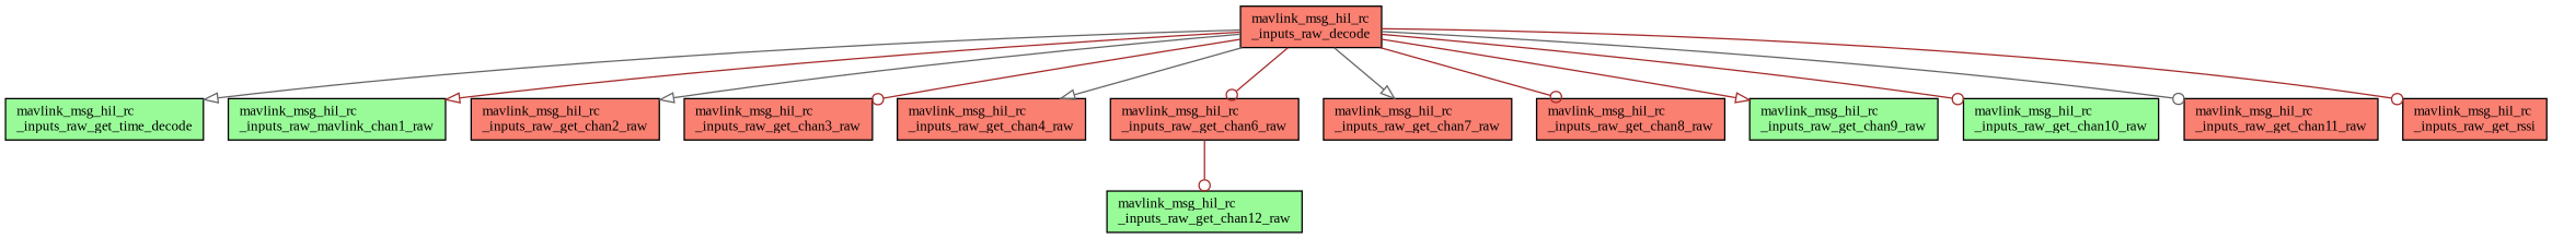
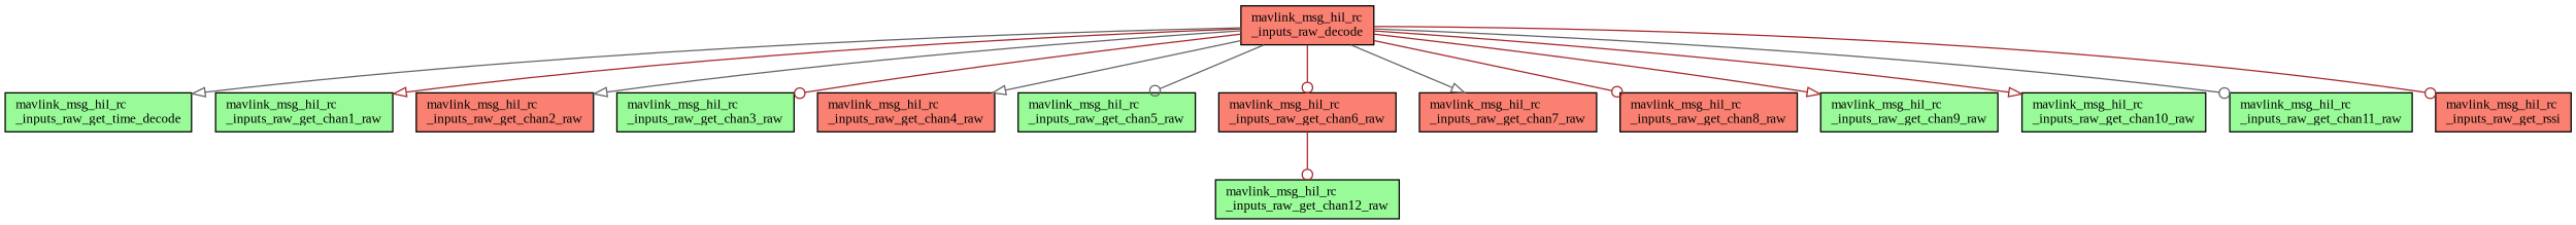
  digraph {
    fontname="Liberation Serif"
    rankdir=TB
    node [color=black fillcolor=salmon fontname="Liberation Serif" fontsize=10 shape=record style=filled]
    edge [arrowhead=onormal color=brown fontname="Liberation Serif" fontsize=10 labelfontname=Helvetica labelfontsize=10 style=solid]
    n1 [fontcolor=black height=0.2 label="mavlink_msg_hil_rc\l_inputs_raw_decode" width=0.4]
    n2 [fillcolor=palegreen height=0.2 label="mavlink_msg_hil_rc\l_inputs_raw_get_time_decode" width=0.4]
-   n3 [fillcolor=palegreen height=0.2 label="mavlink_msg_hil_rc\l_inputs_raw_mavlink_chan1_raw" width=0.4]
+   n3 [fillcolor=palegreen height=0.2 label="mavlink_msg_hil_rc\l_inputs_raw_get_chan1_raw" width=0.4]
    n4 [height=0.2 label="mavlink_msg_hil_rc\l_inputs_raw_get_chan2_raw" width=0.4]
-   n5 [height=0.2 label="mavlink_msg_hil_rc\l_inputs_raw_get_chan3_raw" width=0.4]
+   n5 [fillcolor=palegreen height=0.2 label="mavlink_msg_hil_rc\l_inputs_raw_get_chan3_raw" width=0.4]
    n6 [height=0.2 label="mavlink_msg_hil_rc\l_inputs_raw_get_chan4_raw" width=0.4]
+   n7 [fillcolor=palegreen height=0.2 label="mavlink_msg_hil_rc\l_inputs_raw_get_chan5_raw" width=0.4]
    n8 [height=0.2 label="mavlink_msg_hil_rc\l_inputs_raw_get_chan6_raw" width=0.4]
    n9 [height=0.2 label="mavlink_msg_hil_rc\l_inputs_raw_get_chan7_raw" width=0.4]
    n10 [height=0.2 label="mavlink_msg_hil_rc\l_inputs_raw_get_chan8_raw" width=0.4]
    n11 [fillcolor=palegreen height=0.2 label="mavlink_msg_hil_rc\l_inputs_raw_get_chan9_raw" width=0.4]
    n12 [fillcolor=palegreen height=0.2 label="mavlink_msg_hil_rc\l_inputs_raw_get_chan10_raw" width=0.4]
-   n13 [height=0.2 label="mavlink_msg_hil_rc\l_inputs_raw_get_chan11_raw" width=0.4]
+   n13 [fillcolor=palegreen height=0.2 label="mavlink_msg_hil_rc\l_inputs_raw_get_chan11_raw" width=0.4]
    n14 [height=0.2 label="mavlink_msg_hil_rc\l_inputs_raw_get_rssi" width=0.4]
    n15 [fillcolor=palegreen height=0.2 label="mavlink_msg_hil_rc\l_inputs_raw_get_chan12_raw" width=0.4]
    n1 -> n2 [color=gray40]
    n1 -> n3
    n1 -> n4 [color=gray40]
    n1 -> n5 [arrowhead=odot]
    n1 -> n6 [color=gray40]
+   n1 -> n7 [arrowhead=odot color=gray40]
    n1 -> n8 [arrowhead=odot]
    n1 -> n9 [color=gray40]
    n1 -> n10 [arrowhead=odot]
    n1 -> n11
-   n1 -> n12 [arrowhead=odot]
+   n1 -> n12
    n1 -> n13 [arrowhead=odot color=gray40]
    n1 -> n14 [arrowhead=odot]
    n8 -> n15 [arrowhead=odot]
  }
